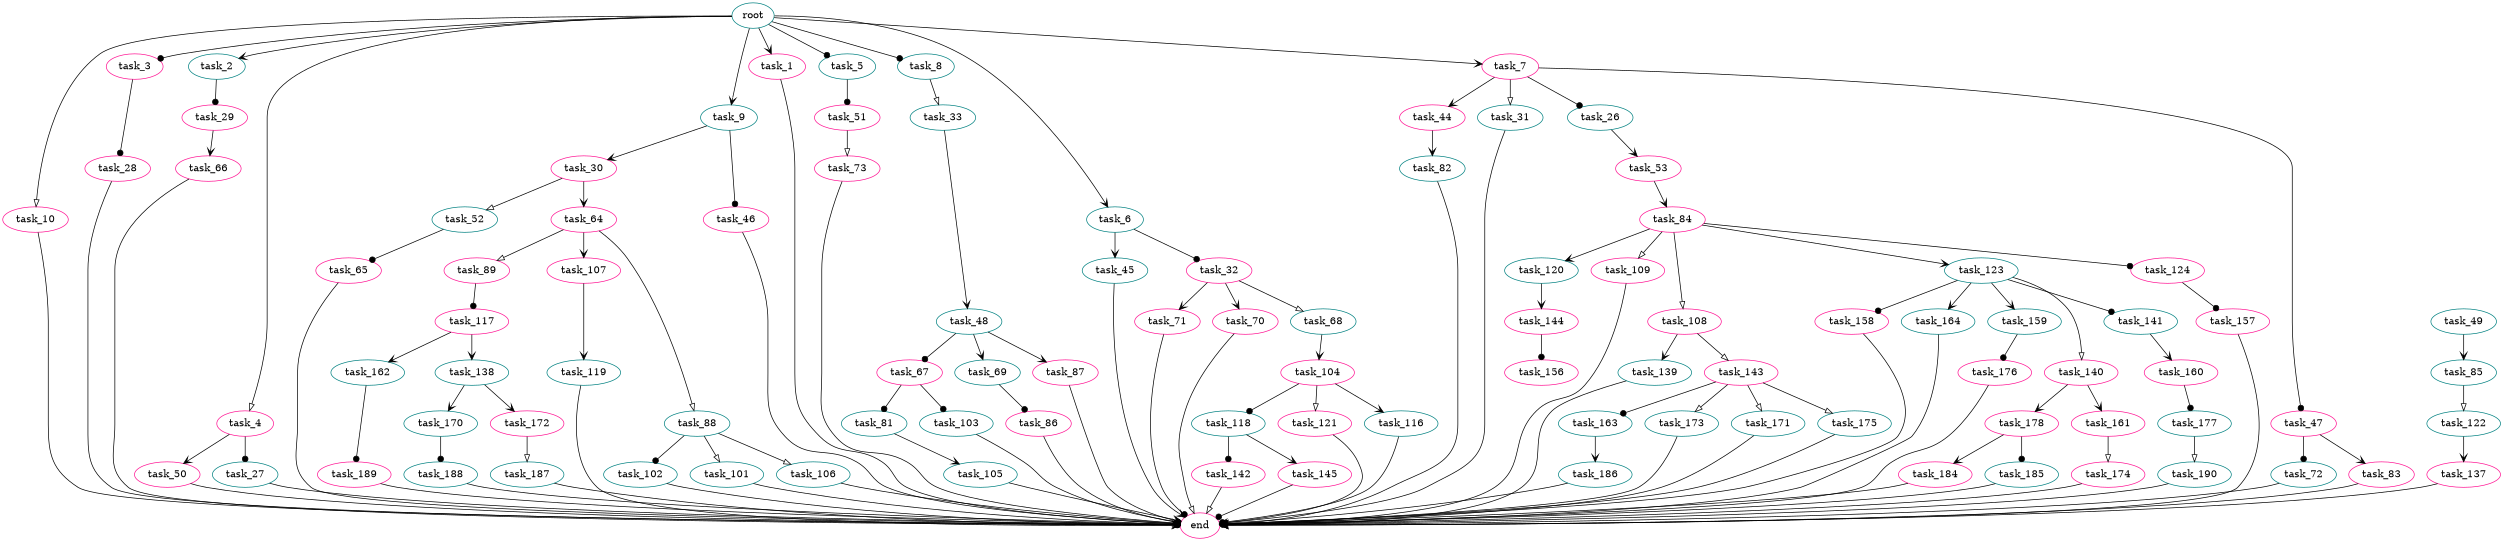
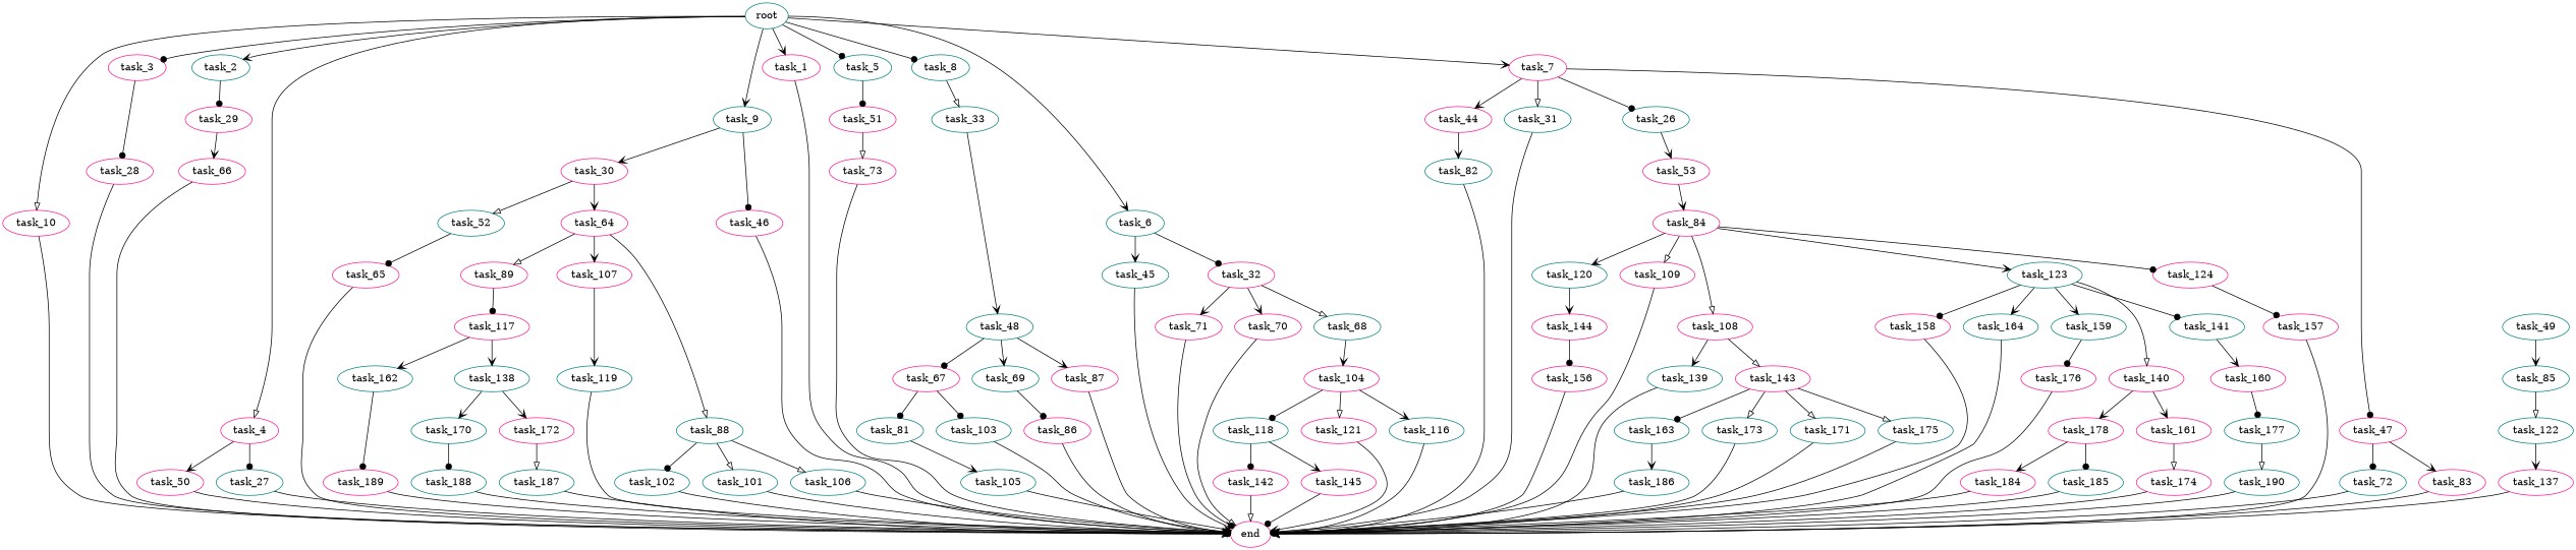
  digraph {
    node [color=deeppink]
    edge [arrowhead=vee]
    task_118 [color=teal]
    task_142
    task_145
    end
    task_102 [color=teal]
    task_65
    root [color=teal]
    task_10
    task_3
    task_2 [color=teal]
    task_4
    task_9 [color=teal]
    task_1
    task_5 [color=teal]
    task_8 [color=teal]
    task_6 [color=teal]
    task_7
    task_28
    task_29
    task_50
    task_27 [color=teal]
    task_30
    task_46
    task_51
    task_33 [color=teal]
    task_45 [color=teal]
    task_32
    task_44
    task_31 [color=teal]
    task_26 [color=teal]
    task_47
    task_176
    task_156
    task_162 [color=teal]
    task_189
    task_158
    task_105 [color=teal]
    task_72 [color=teal]
    task_119 [color=teal]
    task_163 [color=teal]
    task_186 [color=teal]
    task_144
    task_82 [color=teal]
    task_164 [color=teal]
    task_170 [color=teal]
    task_188 [color=teal]
    task_139 [color=teal]
    task_49 [color=teal]
    task_85 [color=teal]
    task_122 [color=teal]
    task_71
    task_157
    task_159 [color=teal]
    task_120 [color=teal]
    task_121
    task_116 [color=teal]
    task_140
    task_178
    task_161
    task_184
    task_185 [color=teal]
    task_174
    task_190 [color=teal]
    task_137
    task_52 [color=teal]
    task_66
    task_81 [color=teal]
    task_67
    task_103 [color=teal]
    task_64
    task_89
    task_107
    task_88 [color=teal]
    task_177 [color=teal]
    task_160
    task_104
    task_48 [color=teal]
    task_69 [color=teal]
    task_87
    task_109
    task_86
    task_117
    task_101 [color=teal]
    task_106 [color=teal]
    task_138 [color=teal]
    task_172
    task_187 [color=teal]
    task_173 [color=teal]
    task_73
    task_70
    task_68 [color=teal]
    task_143
    task_171 [color=teal]
    task_175 [color=teal]
    task_53
    task_84
    task_108
    task_141 [color=teal]
    task_83
    task_123 [color=teal]
    task_124
    task_118 -> task_142 [arrowhead=dot]
    task_118 -> task_145
    task_142 -> end [arrowhead=onormal]
    task_145 -> end [arrowhead=dot]
    task_102 -> end [arrowhead=dot]
    task_65 -> end
    root -> task_10 [arrowhead=onormal]
    root -> task_3 [arrowhead=dot]
    root -> task_2
    root -> task_4 [arrowhead=onormal]
    root -> task_9
    root -> task_1
    root -> task_5 [arrowhead=dot]
    root -> task_8 [arrowhead=dot]
    root -> task_6
    root -> task_7
    task_10 -> end [arrowhead=dot]
    task_3 -> task_28 [arrowhead=dot]
    task_2 -> task_29 [arrowhead=dot]
    task_4 -> task_50
    task_4 -> task_27 [arrowhead=dot]
    task_9 -> task_30
    task_9 -> task_46 [arrowhead=dot]
    task_1 -> end [arrowhead=dot]
    task_5 -> task_51 [arrowhead=dot]
    task_8 -> task_33 [arrowhead=onormal]
    task_6 -> task_45
    task_6 -> task_32 [arrowhead=dot]
    task_7 -> task_44
    task_7 -> task_31 [arrowhead=onormal]
    task_7 -> task_26 [arrowhead=dot]
    task_7 -> task_47 [arrowhead=dot]
    task_28 -> end [arrowhead=dot]
    task_29 -> task_66
    task_50 -> end [arrowhead=onormal]
    task_27 -> end [arrowhead=dot]
    task_30 -> task_52 [arrowhead=onormal]
    task_30 -> task_64
    task_46 -> end [arrowhead=dot]
    task_51 -> task_73 [arrowhead=onormal]
    task_33 -> task_48
    task_45 -> end
    task_32 -> task_71
    task_32 -> task_70
    task_32 -> task_68 [arrowhead=onormal]
    task_44 -> task_82
    task_31 -> end [arrowhead=onormal]
    task_26 -> task_53
    task_47 -> task_72 [arrowhead=dot]
    task_47 -> task_83
    task_176 -> end
+   task_156 -> end
    task_162 -> task_189 [arrowhead=dot]
    task_189 -> end [arrowhead=dot]
    task_158 -> end
    task_105 -> end
    task_72 -> end
    task_119 -> end
    task_163 -> task_186
    task_186 -> end [arrowhead=onormal]
    task_144 -> task_156 [arrowhead=dot]
    task_82 -> end [arrowhead=onormal]
    task_164 -> end
    task_170 -> task_188 [arrowhead=dot]
    task_188 -> end
    task_139 -> end
    task_49 -> task_85
    task_85 -> task_122 [arrowhead=onormal]
    task_122 -> task_137
    task_71 -> end [arrowhead=dot]
    task_157 -> end
    task_159 -> task_176 [arrowhead=dot]
    task_120 -> task_144
    task_121 -> end
    task_116 -> end [arrowhead=dot]
    task_140 -> task_178
    task_140 -> task_161
    task_178 -> task_184
    task_178 -> task_185 [arrowhead=dot]
    task_161 -> task_174 [arrowhead=onormal]
    task_184 -> end
    task_185 -> end [arrowhead=onormal]
    task_174 -> end [arrowhead=onormal]
    task_190 -> end [arrowhead=onormal]
    task_137 -> end
    task_52 -> task_65 [arrowhead=dot]
    task_66 -> end
    task_81 -> task_105
    task_67 -> task_81 [arrowhead=dot]
    task_67 -> task_103 [arrowhead=dot]
    task_103 -> end [arrowhead=dot]
    task_64 -> task_89 [arrowhead=onormal]
    task_64 -> task_107
    task_64 -> task_88 [arrowhead=onormal]
    task_89 -> task_117 [arrowhead=dot]
    task_107 -> task_119
    task_88 -> task_102 [arrowhead=dot]
    task_88 -> task_101 [arrowhead=onormal]
    task_88 -> task_106 [arrowhead=onormal]
    task_177 -> task_190 [arrowhead=onormal]
    task_160 -> task_177 [arrowhead=dot]
    task_104 -> task_118 [arrowhead=dot]
    task_104 -> task_121 [arrowhead=onormal]
    task_104 -> task_116
    task_48 -> task_67 [arrowhead=dot]
    task_48 -> task_69
    task_48 -> task_87
    task_69 -> task_86 [arrowhead=dot]
    task_87 -> end
    task_109 -> end [arrowhead=dot]
    task_86 -> end [arrowhead=dot]
    task_117 -> task_162
    task_117 -> task_138
    task_101 -> end [arrowhead=dot]
    task_106 -> end [arrowhead=dot]
    task_138 -> task_170
    task_138 -> task_172
    task_172 -> task_187 [arrowhead=onormal]
    task_187 -> end [arrowhead=dot]
    task_173 -> end
    task_73 -> end
    task_70 -> end [arrowhead=onormal]
    task_68 -> task_104
    task_143 -> task_163 [arrowhead=dot]
    task_143 -> task_173 [arrowhead=onormal]
    task_143 -> task_171 [arrowhead=onormal]
    task_143 -> task_175 [arrowhead=onormal]
    task_171 -> end [arrowhead=onormal]
    task_175 -> end [arrowhead=dot]
    task_53 -> task_84
    task_84 -> task_120
    task_84 -> task_109 [arrowhead=onormal]
    task_84 -> task_108 [arrowhead=onormal]
    task_84 -> task_123
    task_84 -> task_124 [arrowhead=dot]
    task_108 -> task_139
    task_108 -> task_143 [arrowhead=onormal]
    task_141 -> task_160
    task_83 -> end [arrowhead=onormal]
    task_123 -> task_158 [arrowhead=dot]
    task_123 -> task_164
    task_123 -> task_159
    task_123 -> task_140 [arrowhead=onormal]
    task_123 -> task_141 [arrowhead=dot]
    task_124 -> task_157 [arrowhead=dot]
  }
